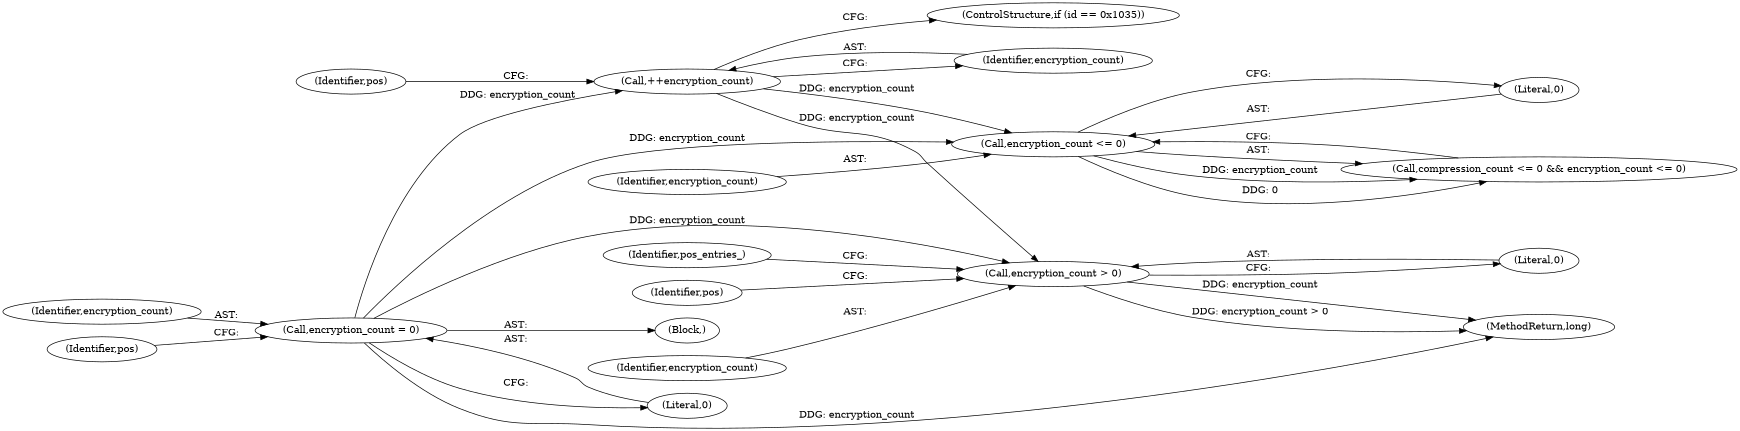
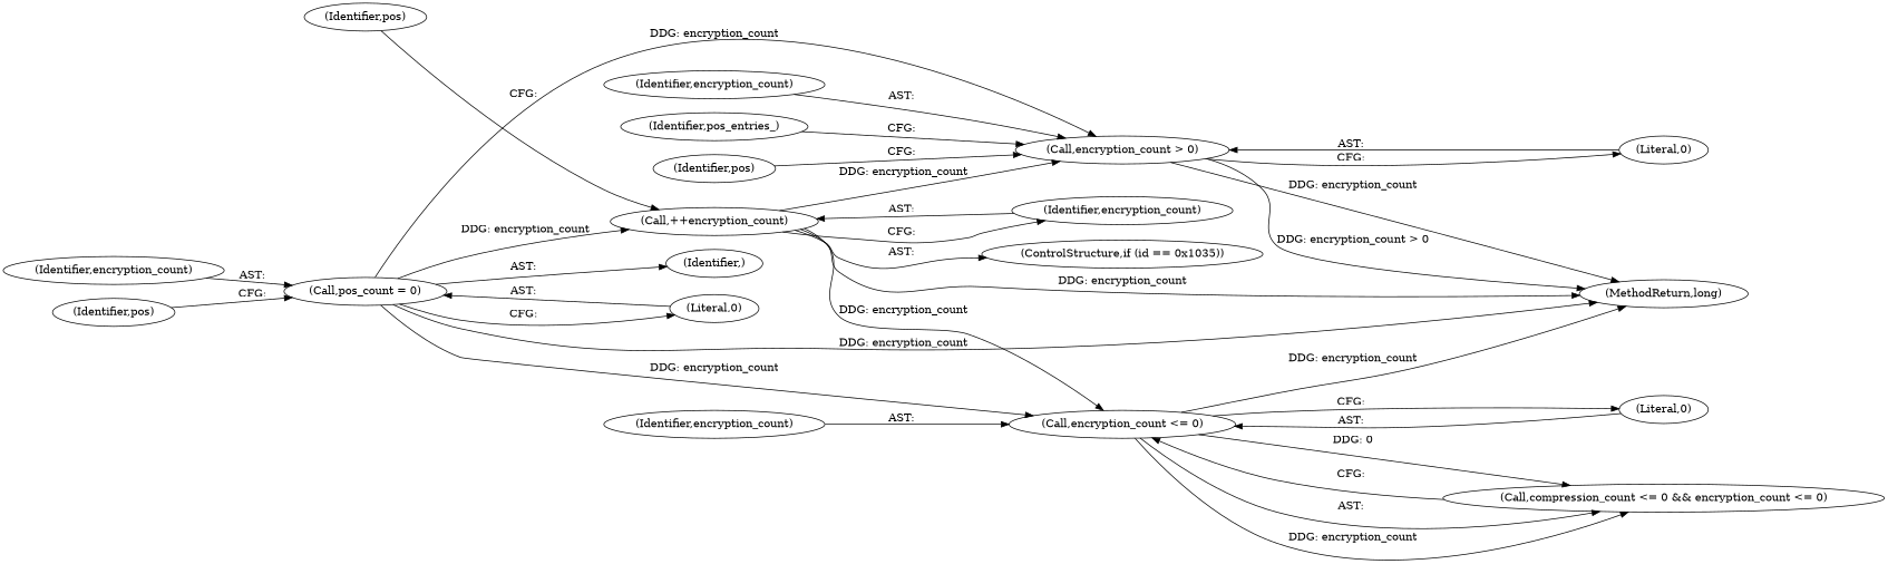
  digraph {
    rankdir=LR
    n1 [label="(Call,encryption_count > 0)"]
    n2 [label="(Literal,0)"]
    n3 [label="(MethodReturn,long)"]
    n4 [label="(Call,++encryption_count)"]
    n5 [label="(Call,encryption_count <= 0)"]
    n6 [label="(ControlStructure,if (id == 0x1035))"]
    n7 [label="(Identifier,encryption_count)"]
    n8 [label="(Literal,0)"]
    n9 [label="(Call,compression_count <= 0 && encryption_count <= 0)"]
-   n10 [label="(Call,encryption_count = 0)"]
-   n11 [label="(Block,)"]
+   n10 [label="(Call,pos_count = 0)"]
+   n11 [label="(Identifier,)"]
    n12 [label="(Literal,0)"]
    n13 [label="(Identifier,pos)"]
    n14 [label="(Identifier,encryption_count)"]
    n15 [label="(Identifier,encryption_count)"]
    n16 [label="(Identifier,pos)"]
    n17 [label="(Identifier,encryption_count)"]
    n18 [label="(Identifier,pos)"]
    n19 [label="(Identifier,pos_entries_)"]
    n1 -> n2 [label="CFG: "]
    n1 -> n3 [label="DDG: encryption_count"]
    n1 -> n3 [label="DDG: encryption_count > 0"]
    n2 -> n1 [label="AST: "]
    n4 -> n1 [label="DDG: encryption_count"]
+   n4 -> n3 [label="DDG: encryption_count"]
    n4 -> n5 [label="DDG: encryption_count"]
-   n4 -> n6 [label="CFG: "]
+   n4 -> n6 [label="AST: "]
    n4 -> n7 [label="CFG: "]
+   n5 -> n3 [label="DDG: encryption_count"]
    n5 -> n8 [label="CFG: "]
    n5 -> n9 [label="AST: "]
    n5 -> n9 [label="DDG: encryption_count"]
    n5 -> n9 [label="DDG: 0"]
    n7 -> n4 [label="AST: "]
    n8 -> n5 [label="AST: "]
    n9 -> n5 [label="CFG: "]
    n10 -> n1 [label="DDG: encryption_count"]
    n10 -> n3 [label="DDG: encryption_count"]
    n10 -> n4 [label="DDG: encryption_count"]
    n10 -> n5 [label="DDG: encryption_count"]
    n10 -> n11 [label="AST: "]
    n10 -> n12 [label="CFG: "]
    n12 -> n10 [label="AST: "]
    n13 -> n1 [label="CFG: "]
    n14 -> n1 [label="AST: "]
    n15 -> n5 [label="AST: "]
    n16 -> n4 [label="CFG: "]
    n17 -> n10 [label="AST: "]
    n18 -> n10 [label="CFG: "]
    n19 -> n1 [label="CFG: "]
  }
